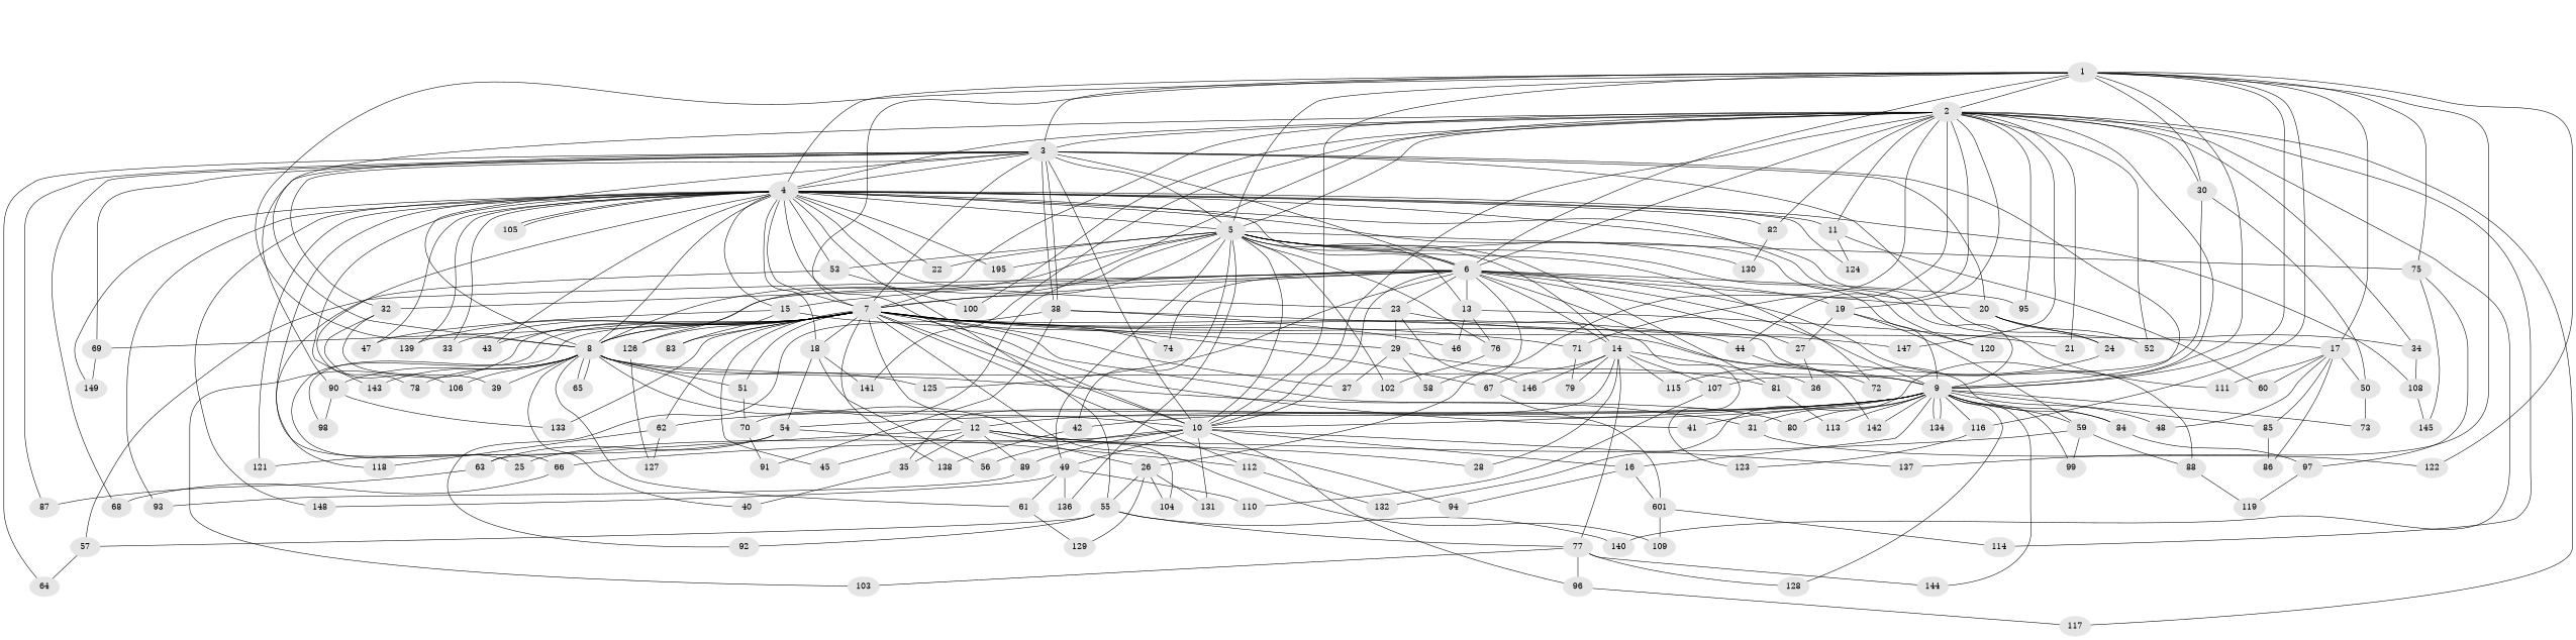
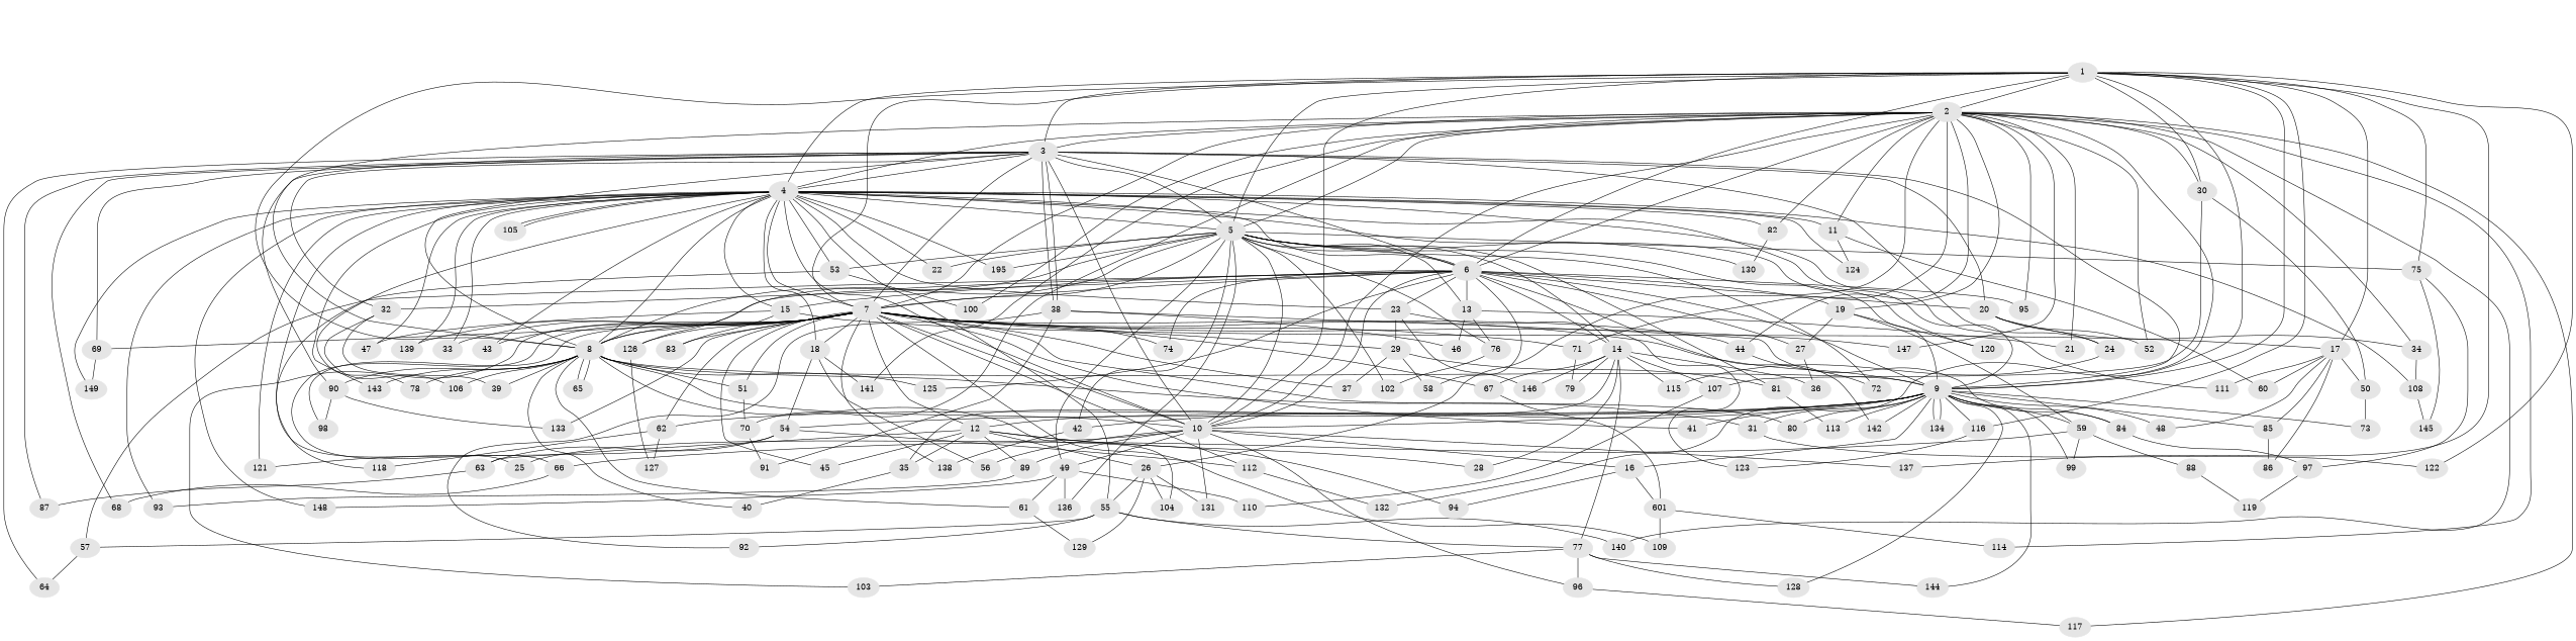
  graph {
    node [color=gray90 style=filled]
    1
    2
    3
    4
    5
    6
    7
    8
    9
    10
    17
    30
    75
    116
    122
    132
    137
    11
    19
    21
    26
    34
    44
    52
    70
    71
    82
    95
    100
    114
    117
    140
    141
    147
    20
    24
    32
    38
    64
    68
    69
    87
    90
    15
    18
    22
    23
    25
    33
    43
    47
    53
    55
    78
    93
    105
    108
    111
    120
    121
    124
    n62 [label=195]
    139
    143
    148
    149
    13
    14
    42
    49
    72
    76
    81
    102
    126
    130
    136
    27
    57
    58
    74
    88
    125
    142
    12
    29
    37
    41
    45
    51
    62
    66
    67
    80
    83
    98
    103
    109
    112
    133
    138
    31
    39
    40
    61
    65
    104
    106
    16
    48
    54
    59
    73
    84
    85
    99
    113
    128
    134
    144
    56
    89
    96
    131
    60
    50
    86
    107
    97
    145
    123
    129
    91
    79
    115
    46
    92
    146
    118
    77
    28
    35
    36
    110
    127
    119
    63
    94
    n149 [label=601]
    1 -- 2
    1 -- 3
    1 -- 4
    1 -- 5
    1 -- 6
    1 -- 7
    1 -- 8
    1 -- 9
    1 -- 10
    1 -- 17
    1 -- 30
    1 -- 75
    1 -- 116
    1 -- 122
    1 -- 132
    1 -- 137
    2 -- 3
    2 -- 4
    2 -- 5
    2 -- 6
    2 -- 7
    2 -- 8
    2 -- 9
    2 -- 10
    2 -- 30
    2 -- 11
    2 -- 19
    2 -- 21
    2 -- 26
    2 -- 34
    2 -- 44
    2 -- 52
    2 -- 70
    2 -- 71
    2 -- 82
    2 -- 95
    2 -- 100
    2 -- 114
    2 -- 117
    2 -- 140
    2 -- 141
    2 -- 147
    3 -- 4
    3 -- 5
    3 -- 6
    3 -- 7
    3 -- 8
    3 -- 9
    3 -- 10
    3 -- 20
    3 -- 24
    3 -- 32
    3 -- 38
    3 -- 38
    3 -- 64
    3 -- 68
    3 -- 69
    3 -- 87
    3 -- 90
    4 -- 5
    4 -- 6
    4 -- 7
    4 -- 8
    4 -- 9
    4 -- 10
    4 -- 11
    4 -- 82
    4 -- 15
    4 -- 18
    4 -- 22
    4 -- 23
    4 -- 25
    4 -- 33
    4 -- 43
    4 -- 47
    4 -- 53
    4 -- 55
    4 -- 78
    4 -- 93
    4 -- 105
    4 -- 105
    4 -- 108
    4 -- 111
    4 -- 120
    4 -- 121
    4 -- 124
    4 -- n62
    4 -- 139
    4 -- 143
    4 -- 148
    4 -- 149
    5 -- 6
    5 -- 7
    5 -- 8
    5 -- 9
    5 -- 10
    5 -- 75
    5 -- 22
    5 -- 53
    5 -- n62
    5 -- 13
    5 -- 14
    5 -- 42
    5 -- 49
    5 -- 72
    5 -- 76
    5 -- 81
    5 -- 102
    5 -- 126
    5 -- 130
    5 -- 136
    6 -- 7
    6 -- 8
    6 -- 9
    6 -- 10
    6 -- 19
    6 -- 95
    6 -- 20
    6 -- 32
    6 -- 15
    6 -- 23
    6 -- 13
    6 -- 14
    6 -- 27
    6 -- 57
    6 -- 58
    6 -- 74
-   6 -- 88
    6 -- 125
    6 -- 142
    7 -- 8
    7 -- 9
    7 -- 10
    7 -- 44
    7 -- 71
    7 -- 147
    7 -- 69
    7 -- 18
    7 -- 33
    7 -- 43
    7 -- 139
    7 -- 126
    7 -- 74
    7 -- 12
    7 -- 29
    7 -- 37
    7 -- 41
    7 -- 45
    7 -- 51
    7 -- 62
    7 -- 66
    7 -- 67
    7 -- 80
    7 -- 83
    7 -- 98
    7 -- 103
    7 -- 109
    7 -- 112
    7 -- 133
    7 -- 138
    8 -- 9
    8 -- 10
    8 -- 90
    8 -- 78
    8 -- 143
    8 -- 125
    8 -- 51
    8 -- 31
    8 -- 39
    8 -- 40
    8 -- 61
    8 -- 65
    8 -- 65
    8 -- 104
    8 -- 106
    9 -- 10
    9 -- 116
    9 -- 42
    9 -- 142
    9 -- 12
    9 -- 41
    9 -- 62
    9 -- 80
    9 -- 31
    9 -- 16
    9 -- 48
    9 -- 54
    9 -- 59
    9 -- 73
    9 -- 84
    9 -- 85
    9 -- 99
    9 -- 113
    9 -- 128
    9 -- 134
    9 -- 134
    9 -- 144
    10 -- 137
    10 -- 25
    10 -- 49
    10 -- 16
    10 -- 56
    10 -- 89
    10 -- 96
    10 -- 131
    17 -- 111
    17 -- 48
    17 -- 85
    17 -- 60
    17 -- 50
    17 -- 86
    30 -- 50
    30 -- 107
    75 -- 97
    75 -- 145
    116 -- 123
    11 -- 124
    11 -- 60
    19 -- 120
    19 -- 27
    19 -- 59
    26 -- 55
    26 -- 104
    26 -- 131
    26 -- 129
    34 -- 108
    44 -- 72
    70 -- 91
    71 -- 79
    82 -- 130
    20 -- 34
    20 -- 52
    20 -- 24
    24 -- 115
    32 -- 39
    32 -- 106
    38 -- 84
    38 -- 91
    38 -- 46
    38 -- 92
    69 -- 149
    90 -- 98
    90 -- 133
    15 -- 17
    15 -- 47
    15 -- 83
    18 -- 141
    18 -- 54
    18 -- 56
    23 -- 29
    23 -- 123
    23 -- 146
    53 -- 100
    53 -- 118
    55 -- 140
    55 -- 57
    55 -- 92
    55 -- 77
    108 -- 145
    13 -- 21
    13 -- 76
    13 -- 46
    14 -- 67
    14 -- 107
    14 -- 79
    14 -- 115
    14 -- 146
    14 -- 77
    14 -- 28
    14 -- 35
    14 -- 36
    42 -- 138
    49 -- 148
    49 -- 136
    49 -- 61
    49 -- 110
    76 -- 102
    81 -- 113
    126 -- 127
    27 -- 36
    57 -- 64
    88 -- 119
    12 -- 26
    12 -- 45
    12 -- 89
    12 -- 28
    12 -- 35
    12 -- 63
    12 -- 94
    29 -- 81
    29 -- 58
    29 -- 37
    51 -- 70
    62 -- 118
    62 -- 127
    66 -- 68
    67 -- n149
    112 -- 132
    31 -- 122
    61 -- 129
    16 -- 94
    16 -- n149
    54 -- 121
    54 -- 112
    54 -- 63
    59 -- 88
    59 -- 66
    59 -- 99
    84 -- 97
    85 -- 86
    89 -- 93
    96 -- 117
    50 -- 73
    107 -- 110
    97 -- 119
    77 -- 103
    77 -- 128
    77 -- 144
    77 -- 96
    35 -- 40
    63 -- 87
    n149 -- 114
    n149 -- 109
  }
